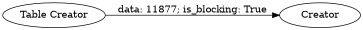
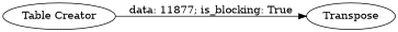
  digraph {
    rankdir=LR
    n1 [label="Table Creator"]
-   n2 [label=Creator]
+   n2 [label=Transpose]
    n1 -> n2 [label="data: 11877; is_blocking: True"]
  }
